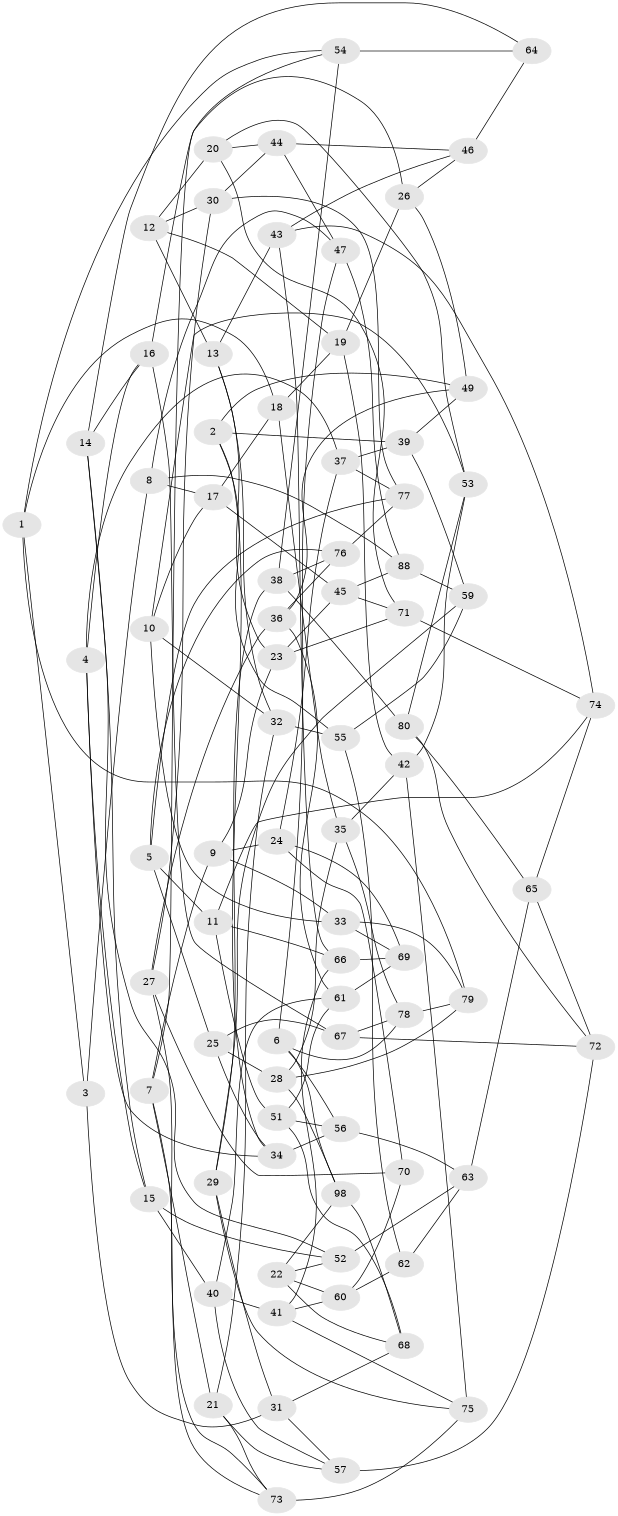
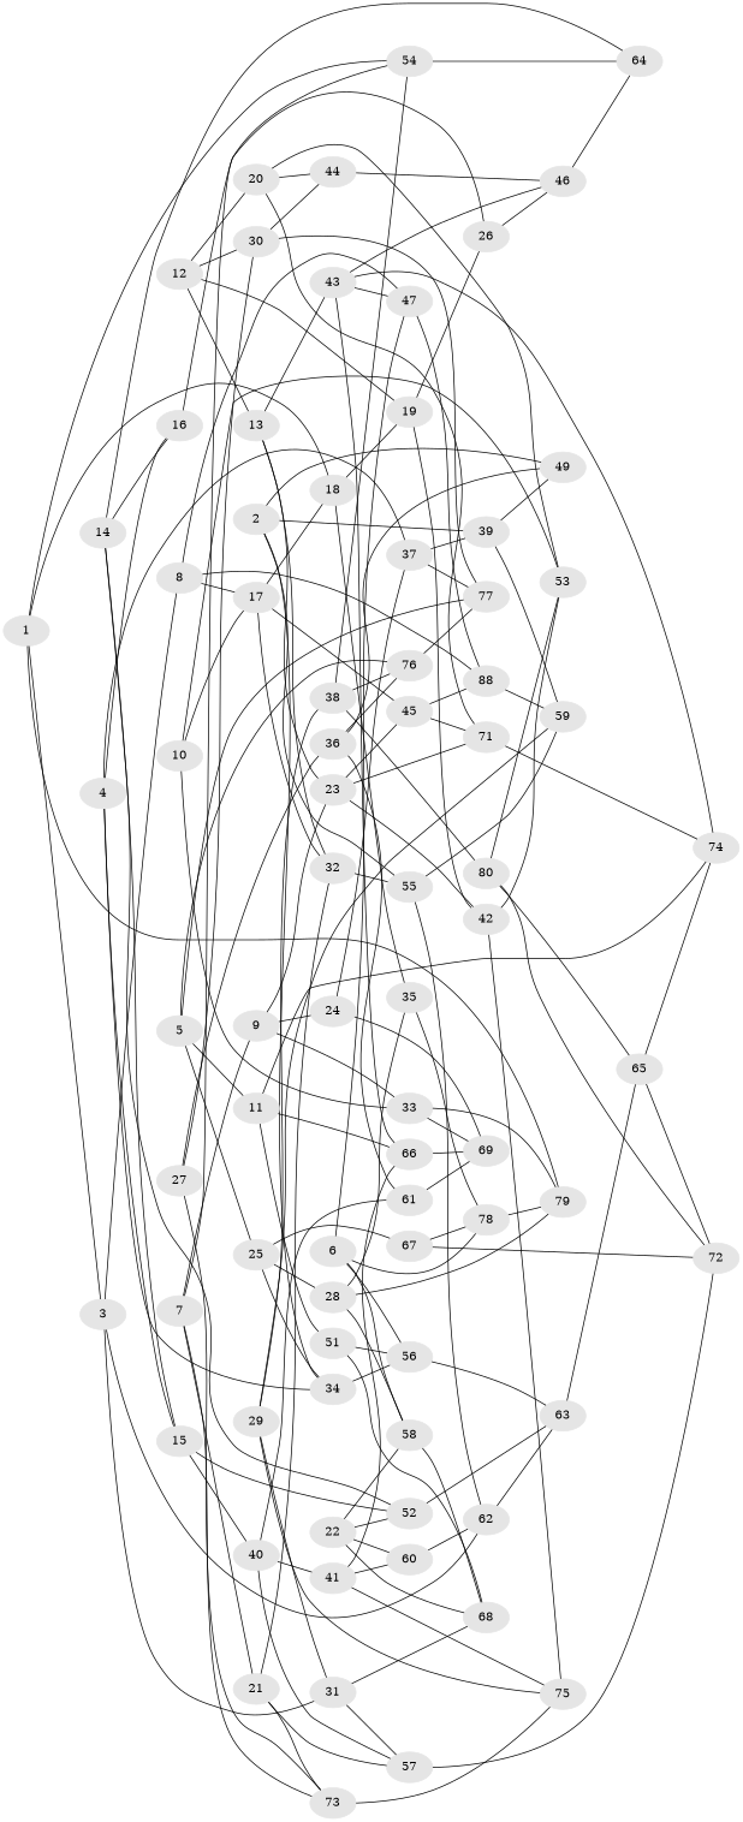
  graph {
    rankdir=LR
    node [color=gray90 style=filled]
    1
    3
    18
    54
    79
    8
    31
    62
    19
    35
    64
    2
    34
    39
    49
    55
    56
    59
    47
    17
    n21 [label=88]
    57
    68
    63
    4
    15
    16
    37
    52
    40
    26
    67
    77
    5
    11
    25
    76
    51
    66
    74
    28
    6
-   58 [label=98]
+   58
    78
    7
    9
    21
    73
    23
    24
    33
    32
    75
    45
    71
    69
-   70
    10
    53
    61
    12
    13
    20
    30
    43
    42
    44
    46
    14
    41
    72
    22
    60
    27
    36
    29
    38
    n78 [label=80]
    65
    1 -- 3
    1 -- 18
    1 -- 54
    1 -- 79
    3 -- 8
    3 -- 31
+   3 -- 62
    18 -- 19
    18 -- 35
    54 -- 64
    8 -- 47
    8 -- 17
    8 -- n21
    31 -- 57
    31 -- 68
    62 -- 63
    19 -- 26
    19 -- 42
    35 -- 78
-   35 -- 42
+   23 -- 42
    2 -- 34
    2 -- 39
    2 -- 49
    2 -- 55
    34 -- 56
    39 -- 49
    39 -- 59
    55 -- 62
    55 -- 59
    56 -- 63
    47 -- n21
    17 -- 18
    17 -- 45
    n21 -- 59
    57 -- 72
    63 -- 65
    4 -- 34
    4 -- 15
    4 -- 16
    4 -- 37
    15 -- 52
    15 -- 40
    16 -- 26
-   16 -- 67
    37 -- 39
    37 -- 77
    52 -- 63
    40 -- 57
    40 -- 61
    40 -- 41
-   26 -- 49
    26 -- 46
    67 -- 78
    67 -- 72
    5 -- 77
    5 -- 11
    5 -- 25
    5 -- 76
    11 -- 51
    11 -- 66
    11 -- 74
    25 -- 34
    25 -- 67
    25 -- 28
    76 -- 77
    51 -- 56
    51 -- 68
-   51 -- 61
    66 -- 69
    28 -- 79
    28 -- 35
    28 -- 58
    6 -- 56
    6 -- 47
    6 -- 58
    6 -- 78
    58 -- 68
    78 -- 79
    7 -- 54
    7 -- 9
    7 -- 21
    7 -- 73
    9 -- 23
    9 -- 24
    9 -- 33
    21 -- 57
    21 -- 73
    21 -- 32
    73 -- 75
    23 -- 45
    23 -- 71
    24 -- 37
    24 -- 69
-   24 -- 70
    33 -- 79
    33 -- 69
    32 -- 55
    45 -- n21
    45 -- 71
    71 -- 74
    10 -- 17
    10 -- 33
-   10 -- 32
+   17 -- 32
    10 -- 53
    61 -- 69
    12 -- 19
    12 -- 13
    12 -- 20
    12 -- 30
    13 -- 23
    13 -- 32
    13 -- 43
    20 -- 71
    20 -- 53
    20 -- 44
    30 -- 77
    30 -- 44
    43 -- 66
    43 -- 74
    43 -- 46
    42 -- 75
    42 -- 53
-   44 -- 47
+   43 -- 47
    44 -- 46
    46 -- 64
    14 -- 64
    14 -- 15
    14 -- 16
    14 -- 52
    41 -- 66
    41 -- 75
    41 -- 60
    22 -- 68
    22 -- 52
    22 -- 58
    22 -- 60
    60 -- 62
-   60 -- 70
    27 -- 73
-   27 -- 70
    27 -- 30
    27 -- 36
    36 -- 49
    36 -- 76
    36 -- 61
    29 -- 31
    29 -- 59
    29 -- 75
    29 -- 38
    38 -- 54
    38 -- 76
    38 -- n78
    n78 -- 53
    n78 -- 72
    n78 -- 65
    65 -- 74
    65 -- 72
  }
